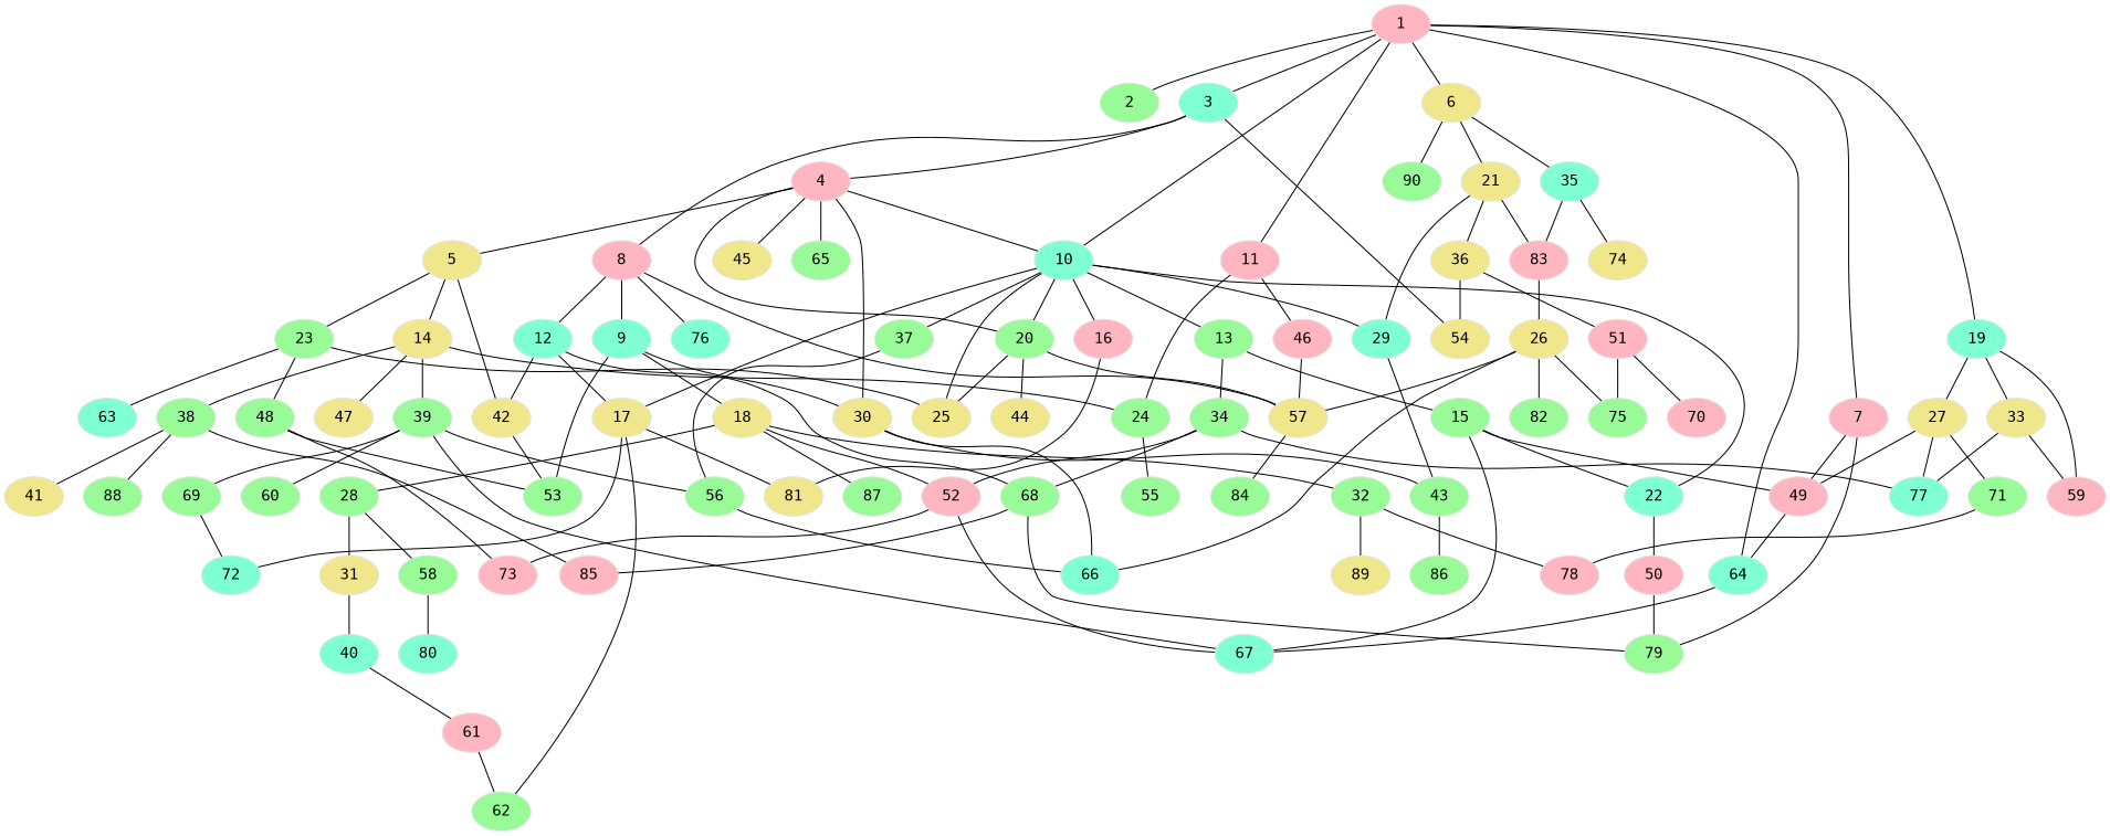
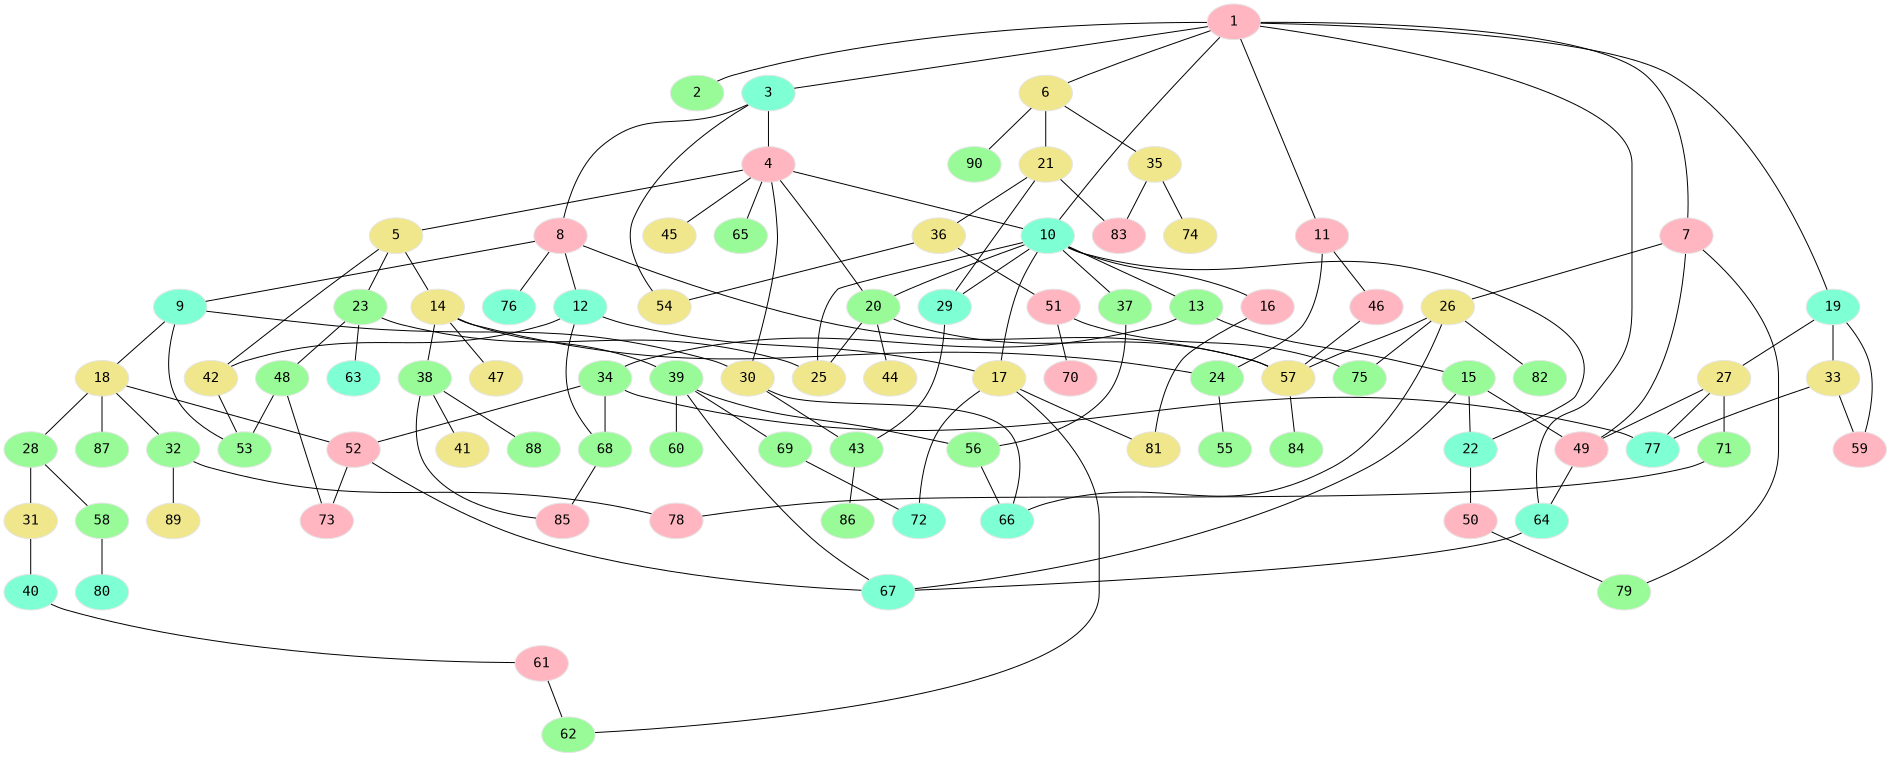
  graph {
    fontname="DejaVu Sans Mono"
    node [color=gray90 fillcolor=palegreen fontname="DejaVu Sans Mono" style=filled]
    edge [fontname="DejaVu Sans Mono"]
    1 [fillcolor=lightpink]
    2
    3 [fillcolor=aquamarine]
    6 [fillcolor=khaki]
    7 [fillcolor=lightpink]
    10 [fillcolor=aquamarine]
    11 [fillcolor=lightpink]
    19 [fillcolor=aquamarine]
    64 [fillcolor=aquamarine]
    4 [fillcolor=lightpink]
    8 [fillcolor=lightpink]
    54 [fillcolor=khaki]
    21 [fillcolor=khaki]
-   35 [fillcolor=aquamarine]
+   35 [fillcolor=khaki]
    90
    26 [fillcolor=khaki]
    49 [fillcolor=lightpink]
    79
    20
    13
    16 [fillcolor=lightpink]
    17 [fillcolor=khaki]
    22 [fillcolor=aquamarine]
    25 [fillcolor=khaki]
    29 [fillcolor=aquamarine]
    37
    24
    46 [fillcolor=lightpink]
    27 [fillcolor=khaki]
    33 [fillcolor=khaki]
    59 [fillcolor=lightpink]
    67 [fillcolor=aquamarine]
    5 [fillcolor=khaki]
    30 [fillcolor=khaki]
    45 [fillcolor=khaki]
    65
    9 [fillcolor=aquamarine]
    12 [fillcolor=aquamarine]
    57 [fillcolor=khaki]
    76 [fillcolor=aquamarine]
    14 [fillcolor=khaki]
    23
    42 [fillcolor=khaki]
    44 [fillcolor=khaki]
    66 [fillcolor=aquamarine]
    43
    38
    39
    47 [fillcolor=khaki]
    48
    63 [fillcolor=aquamarine]
    53
    36 [fillcolor=khaki]
    83 [fillcolor=lightpink]
    74 [fillcolor=khaki]
    75
    82
    18 [fillcolor=khaki]
    68
    84
    28
    32
    52 [fillcolor=lightpink]
    87
    15
    34
    81 [fillcolor=khaki]
    62
    72 [fillcolor=aquamarine]
    50 [fillcolor=lightpink]
    56
    55
    85 [fillcolor=lightpink]
    77 [fillcolor=aquamarine]
    41 [fillcolor=khaki]
    88
    60
    69
    31 [fillcolor=khaki]
    58
    78 [fillcolor=lightpink]
    89 [fillcolor=khaki]
    73 [fillcolor=lightpink]
    71
    51 [fillcolor=lightpink]
    40 [fillcolor=aquamarine]
    80 [fillcolor=aquamarine]
    70 [fillcolor=lightpink]
    86
    61 [fillcolor=lightpink]
    1 -- 2
    1 -- 3
    1 -- 6
    1 -- 7
    1 -- 10
    1 -- 11
    1 -- 19
    1 -- 64
    3 -- 4
    3 -- 8
    3 -- 54
    6 -- 21
    6 -- 35
    6 -- 90
-   83 -- 26
+   7 -- 26
    7 -- 49
    7 -- 79
    10 -- 20
    10 -- 13
    10 -- 16
    10 -- 17
    10 -- 22
    10 -- 25
    10 -- 29
    10 -- 37
    11 -- 24
    11 -- 46
    19 -- 27
    19 -- 33
    19 -- 59
    64 -- 67
    4 -- 10
    4 -- 20
    4 -- 5
    4 -- 30
    4 -- 45
    4 -- 65
    8 -- 9
    8 -- 12
    8 -- 57
    8 -- 76
    21 -- 29
    21 -- 36
    21 -- 83
    35 -- 83
    35 -- 74
    26 -- 57
    26 -- 66
    26 -- 75
    26 -- 82
    49 -- 64
    20 -- 25
    20 -- 57
    20 -- 44
    13 -- 15
    13 -- 34
    16 -- 81
    17 -- 81
    17 -- 62
    17 -- 72
    22 -- 50
    29 -- 43
    37 -- 56
    24 -- 55
    46 -- 57
    27 -- 49
    27 -- 77
    27 -- 71
    33 -- 59
    33 -- 77
    5 -- 14
    5 -- 23
    5 -- 42
    30 -- 66
    30 -- 43
    9 -- 30
    9 -- 53
    9 -- 18
    12 -- 17
    12 -- 42
    12 -- 68
    57 -- 84
    14 -- 24
    14 -- 38
    14 -- 39
    14 -- 47
    23 -- 25
    23 -- 48
    23 -- 63
    42 -- 53
    43 -- 86
    38 -- 85
    38 -- 41
    38 -- 88
    39 -- 67
    39 -- 56
    39 -- 60
    39 -- 69
    48 -- 53
    48 -- 73
    36 -- 54
    36 -- 51
    18 -- 28
    18 -- 32
    18 -- 52
    18 -- 87
-   68 -- 79
    68 -- 85
    28 -- 31
    28 -- 58
    32 -- 78
    32 -- 89
    52 -- 67
    52 -- 73
    15 -- 49
    15 -- 22
    15 -- 67
    34 -- 68
    34 -- 52
    34 -- 77
    50 -- 79
    56 -- 66
    69 -- 72
    31 -- 40
    58 -- 80
    71 -- 78
    51 -- 75
    51 -- 70
    40 -- 61
    61 -- 62
  }
